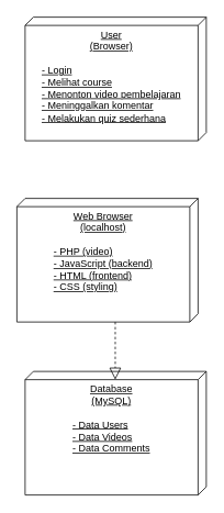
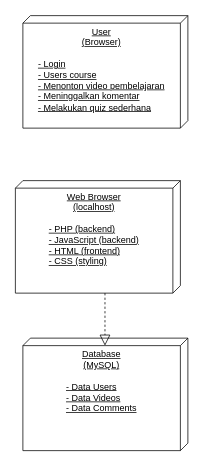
  <mxCell id="0" />
  <mxCell id="1" parent="0" />
- <mxCell id="2" value="&lt;div style=&quot;&quot;&gt;&lt;span style=&quot;background-color: initial;&quot;&gt;User&lt;/span&gt;&lt;/div&gt;&lt;div&gt;&lt;span style=&quot;white-space: pre;&quot;&gt;(&lt;/span&gt;Browser)&lt;/div&gt;&lt;div&gt;&lt;br&gt;&lt;/div&gt;&lt;div style=&quot;text-align: left;&quot;&gt;- Login&lt;/div&gt;&lt;div style=&quot;text-align: left;&quot;&gt;- Melihat course&lt;/div&gt;&lt;div style=&quot;text-align: left;&quot;&gt;- Menonton video pembelajaran&lt;/div&gt;&lt;div style=&quot;text-align: left;&quot;&gt;- Meninggalkan komentar&lt;/div&gt;&lt;div style=&quot;text-align: left;&quot;&gt;- Melakukan quiz sederhana&lt;/div&gt;" style="verticalAlign=top;align=center;spacingTop=8;spacingLeft=2;spacingRight=12;shape=cube;size=10;direction=south;fontStyle=4;html=1;whiteSpace=wrap;" vertex="1" parent="1"><mxGeometry x="30" y="20" width="220" height="150" as="geometry" /></mxCell>
- <mxCell id="3" value="&lt;div style=&quot;&quot;&gt;Web Browser&lt;/div&gt;&lt;div&gt;&lt;span style=&quot;white-space: pre;&quot;&gt;(localhost&lt;/span&gt;)&lt;/div&gt;&lt;div&gt;&lt;br&gt;&lt;/div&gt;&lt;div style=&quot;text-align: left;&quot;&gt;- PHP (video)&lt;/div&gt;&lt;div style=&quot;text-align: left;&quot;&gt;- JavaScript (backend)&lt;/div&gt;&lt;div style=&quot;text-align: left;&quot;&gt;- HTML (frontend)&lt;/div&gt;&lt;div style=&quot;text-align: left;&quot;&gt;- CSS (styling)&lt;/div&gt;" style="verticalAlign=top;align=center;spacingTop=8;spacingLeft=2;spacingRight=12;shape=cube;size=10;direction=south;fontStyle=4;html=1;whiteSpace=wrap;" vertex="1" parent="1"><mxGeometry x="20" y="240" width="220" height="150" as="geometry" /></mxCell>
+ <mxCell id="2" value="&lt;div style=&quot;&quot;&gt;&lt;span style=&quot;background-color: initial;&quot;&gt;User&lt;/span&gt;&lt;/div&gt;&lt;div&gt;&lt;span style=&quot;white-space: pre;&quot;&gt;(&lt;/span&gt;Browser)&lt;/div&gt;&lt;div&gt;&lt;br&gt;&lt;/div&gt;&lt;div style=&quot;text-align: left;&quot;&gt;- Login&lt;/div&gt;&lt;div style=&quot;text-align: left;&quot;&gt;- Users course&lt;/div&gt;&lt;div style=&quot;text-align: left;&quot;&gt;- Menonton video pembelajaran&lt;/div&gt;&lt;div style=&quot;text-align: left;&quot;&gt;- Meninggalkan komentar&lt;/div&gt;&lt;div style=&quot;text-align: left;&quot;&gt;- Melakukan quiz sederhana&lt;/div&gt;" style="verticalAlign=top;align=center;spacingTop=8;spacingLeft=2;spacingRight=12;shape=cube;size=10;direction=south;fontStyle=4;html=1;whiteSpace=wrap;" vertex="1" parent="1"><mxGeometry x="30" y="20" width="220" height="150" as="geometry" /></mxCell>
+ <mxCell id="3" value="&lt;div style=&quot;&quot;&gt;Web Browser&lt;/div&gt;&lt;div&gt;&lt;span style=&quot;white-space: pre;&quot;&gt;(localhost&lt;/span&gt;)&lt;/div&gt;&lt;div&gt;&lt;br&gt;&lt;/div&gt;&lt;div style=&quot;text-align: left;&quot;&gt;- PHP (backend)&lt;/div&gt;&lt;div style=&quot;text-align: left;&quot;&gt;- JavaScript (backend)&lt;/div&gt;&lt;div style=&quot;text-align: left;&quot;&gt;- HTML (frontend)&lt;/div&gt;&lt;div style=&quot;text-align: left;&quot;&gt;- CSS (styling)&lt;/div&gt;" style="verticalAlign=top;align=center;spacingTop=8;spacingLeft=2;spacingRight=12;shape=cube;size=10;direction=south;fontStyle=4;html=1;whiteSpace=wrap;" vertex="1" parent="1"><mxGeometry x="20" y="240" width="220" height="150" as="geometry" /></mxCell>
  <mxCell id="4" value="&lt;div style=&quot;&quot;&gt;Database&lt;/div&gt;&lt;div&gt;&lt;span style=&quot;white-space: pre;&quot;&gt;(MySQL&lt;/span&gt;)&lt;/div&gt;&lt;div&gt;&lt;br&gt;&lt;/div&gt;&lt;div style=&quot;text-align: left;&quot;&gt;- Data Users&lt;br&gt;&lt;/div&gt;&lt;div style=&quot;text-align: left;&quot;&gt;- Data Videos&lt;/div&gt;&lt;div style=&quot;text-align: left;&quot;&gt;- Data Comments&lt;/div&gt;" style="verticalAlign=top;align=center;spacingTop=8;spacingLeft=2;spacingRight=12;shape=cube;size=10;direction=south;fontStyle=4;html=1;whiteSpace=wrap;" vertex="1" parent="1"><mxGeometry x="30" y="450" width="220" height="150" as="geometry" /></mxCell>
  <mxCell id="5" value="" style="endArrow=block;dashed=1;endFill=0;endSize=12;html=1;rounded=0;entryX=0;entryY=0;entryDx=0;entryDy=105;entryPerimeter=0;exitX=0;exitY=0;exitDx=150;exitDy=115;exitPerimeter=0;" edge="1" parent="1"><mxGeometry width="160" relative="1" as="geometry"><mxPoint x="139.47" y="390" as="sourcePoint" /><mxPoint x="139.47" y="460" as="targetPoint" /></mxGeometry></mxCell>
